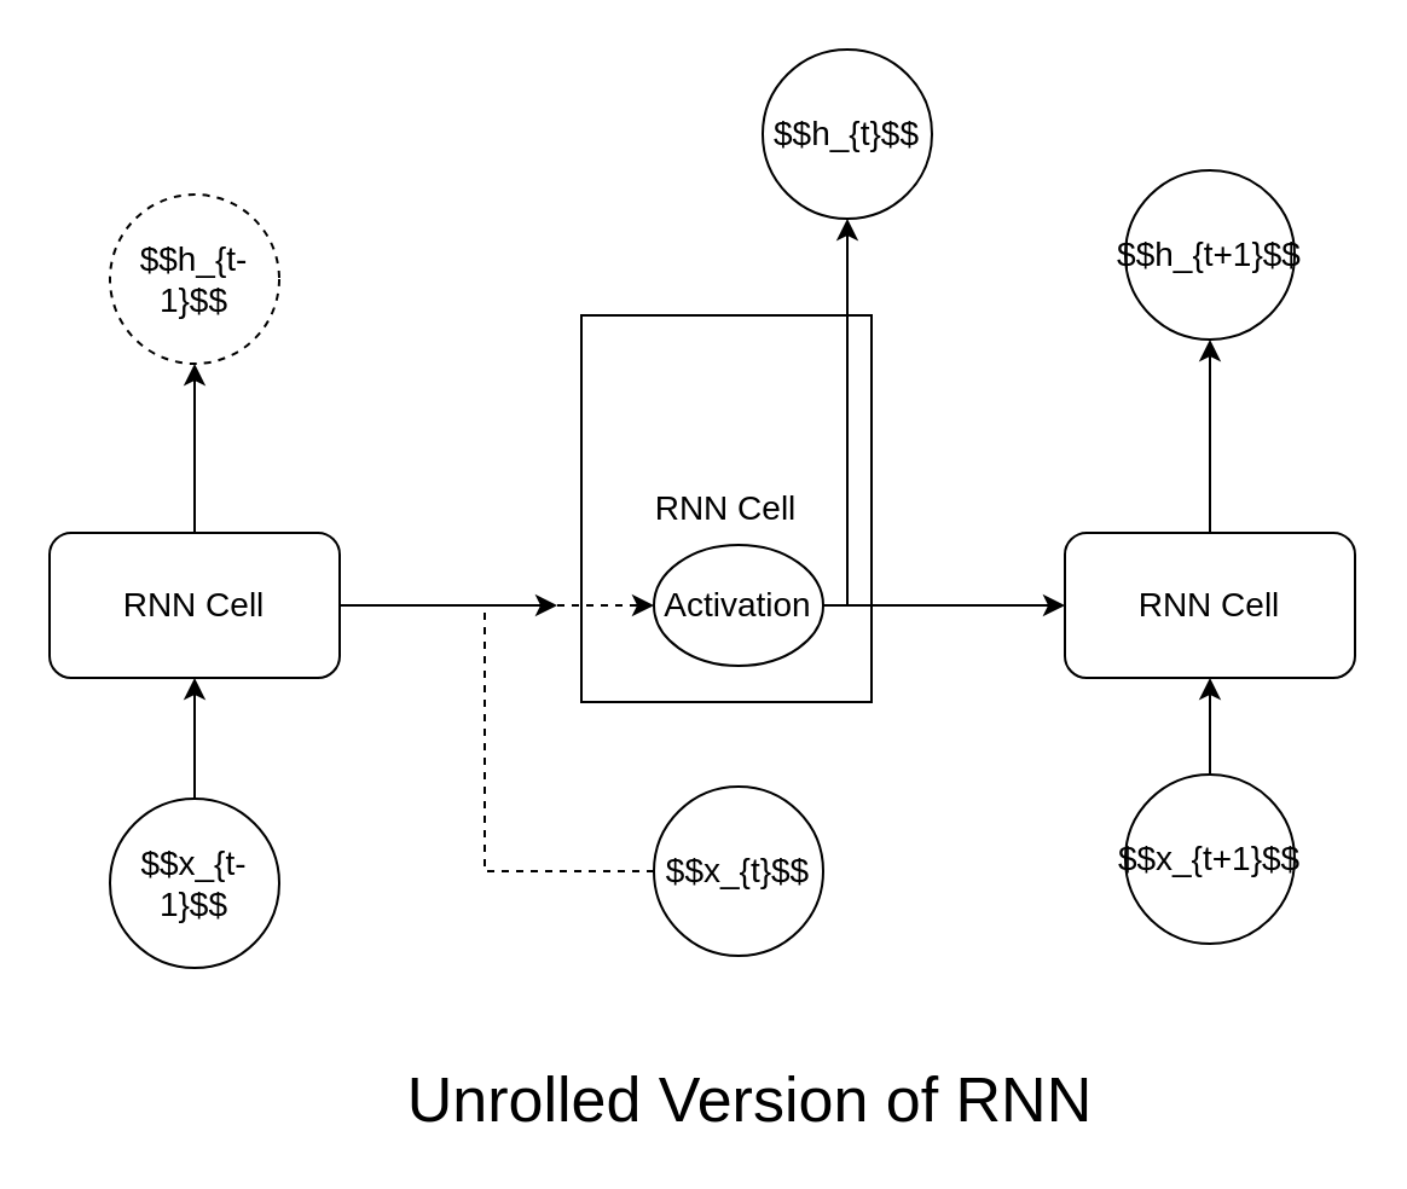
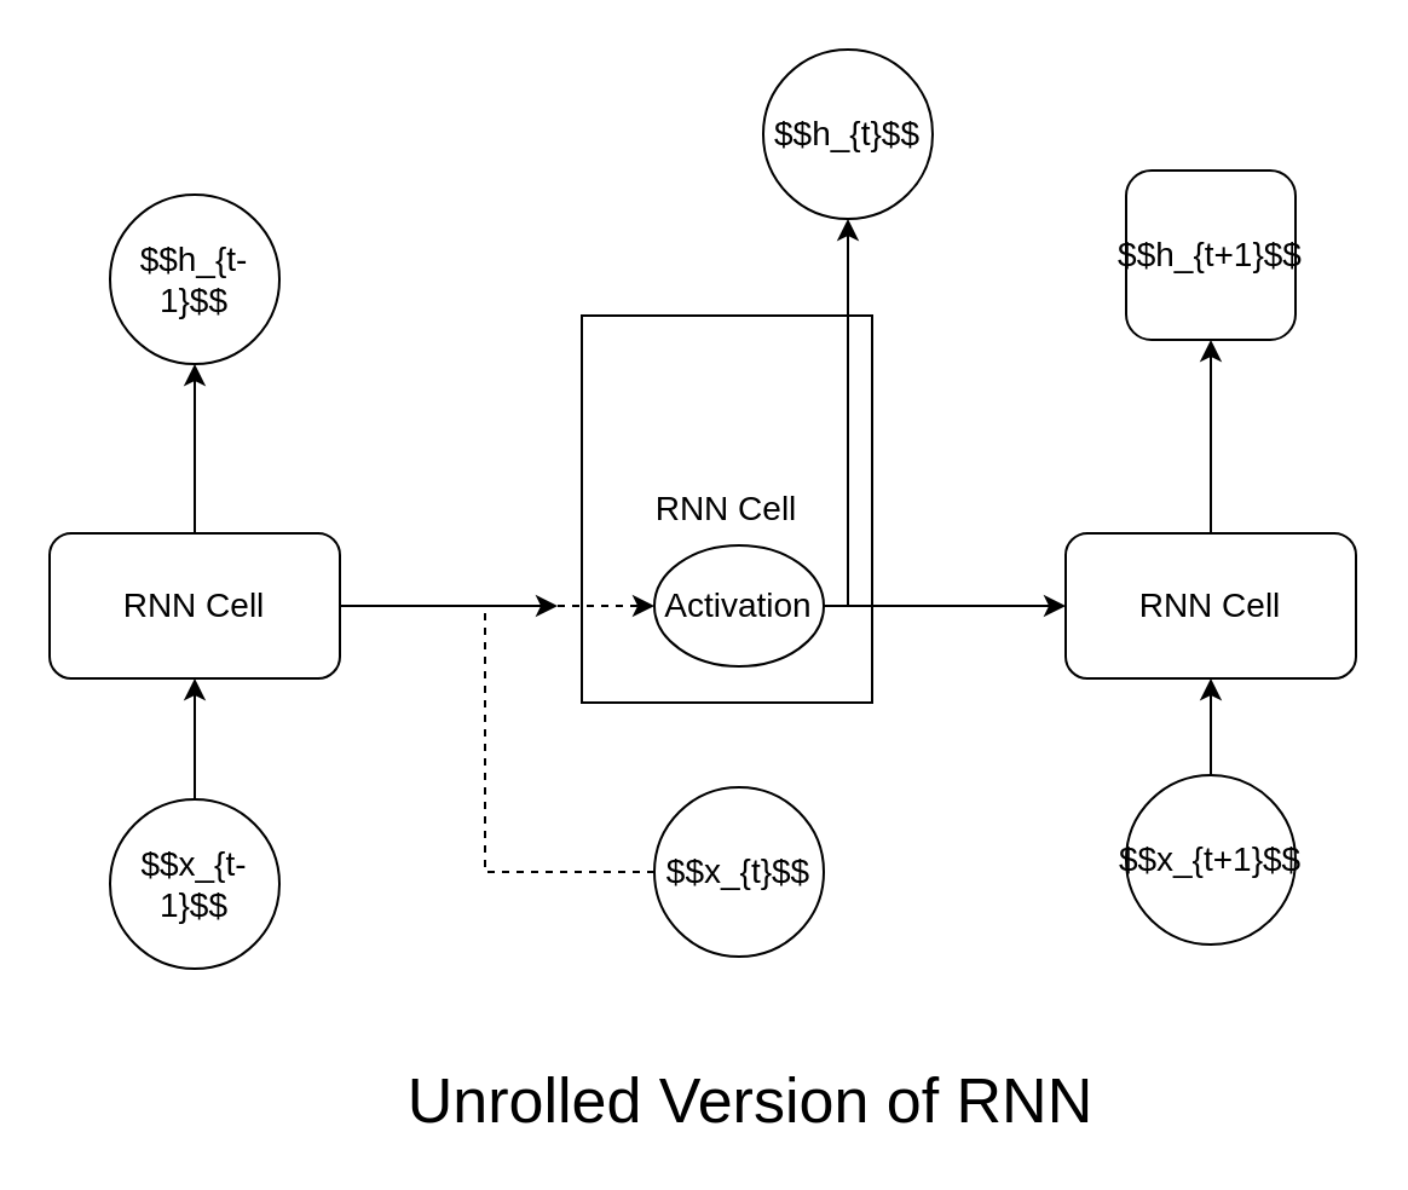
  <mxCell id="0" />
  <mxCell id="1" parent="0" />
  <mxCell id="2" value="RNN Cell" style="rounded=0;whiteSpace=wrap;html=1;fontSize=14;" vertex="1" parent="1"><mxGeometry x="240" y="130" width="120" height="160" as="geometry" /></mxCell>
  <mxCell id="3" value="" style="edgeStyle=orthogonalEdgeStyle;rounded=0;orthogonalLoop=1;jettySize=auto;html=1;fontSize=14;" edge="1" parent="1" source="5" target="10"><mxGeometry relative="1" as="geometry" /></mxCell>
  <mxCell id="4" style="edgeStyle=orthogonalEdgeStyle;rounded=0;orthogonalLoop=1;jettySize=auto;html=1;fontSize=14;" edge="1" parent="1" source="5"><mxGeometry relative="1" as="geometry"><mxPoint x="230" y="250" as="targetPoint" /></mxGeometry></mxCell>
  <mxCell id="5" value="RNN Cell" style="rounded=1;whiteSpace=wrap;html=1;fontSize=14;" vertex="1" parent="1"><mxGeometry x="20" y="220" width="120" height="60" as="geometry" /></mxCell>
  <mxCell id="6" value="" style="edgeStyle=orthogonalEdgeStyle;rounded=0;orthogonalLoop=1;jettySize=auto;html=1;fontSize=14;" edge="1" parent="1" source="7" target="11"><mxGeometry relative="1" as="geometry" /></mxCell>
  <mxCell id="7" value="RNN Cell" style="rounded=1;whiteSpace=wrap;html=1;fontSize=14;" vertex="1" parent="1"><mxGeometry x="440" y="220" width="120" height="60" as="geometry" /></mxCell>
  <mxCell id="8" value="" style="edgeStyle=orthogonalEdgeStyle;rounded=0;orthogonalLoop=1;jettySize=auto;html=1;fontSize=14;" edge="1" parent="1" source="9" target="5"><mxGeometry relative="1" as="geometry" /></mxCell>
  <mxCell id="9" value="$$x_{t-1}$$" style="ellipse;whiteSpace=wrap;html=1;aspect=fixed;fontSize=14;" vertex="1" parent="1"><mxGeometry x="45" y="330" width="70" height="70" as="geometry" /></mxCell>
- <mxCell id="10" value="$$h_{t-1}$$" style="ellipse;whiteSpace=wrap;html=1;aspect=fixed;fontSize=14;dashed=1;" vertex="1" parent="1"><mxGeometry x="45" y="80" width="70" height="70" as="geometry" /></mxCell>
- <mxCell id="11" value="$$h_{t+1}$$" style="ellipse;whiteSpace=wrap;html=1;aspect=fixed;fontSize=14;" vertex="1" parent="1"><mxGeometry x="465" y="70" width="70" height="70" as="geometry" /></mxCell>
+ <mxCell id="10" value="$$h_{t-1}$$" style="ellipse;whiteSpace=wrap;html=1;aspect=fixed;fontSize=14;" vertex="1" parent="1"><mxGeometry x="45" y="80" width="70" height="70" as="geometry" /></mxCell>
+ <mxCell id="11" value="$$h_{t+1}$$" style="whiteSpace=wrap;html=1;aspect=fixed;fontSize=14;rounded=1;" vertex="1" parent="1"><mxGeometry x="465" y="70" width="70" height="70" as="geometry" /></mxCell>
  <mxCell id="12" value="" style="edgeStyle=orthogonalEdgeStyle;rounded=0;orthogonalLoop=1;jettySize=auto;html=1;fontSize=14;" edge="1" parent="1" source="13" target="7"><mxGeometry relative="1" as="geometry" /></mxCell>
  <mxCell id="13" value="$$x_{t+1}$$" style="ellipse;whiteSpace=wrap;html=1;aspect=fixed;fontSize=14;" vertex="1" parent="1"><mxGeometry x="465" y="320" width="70" height="70" as="geometry" /></mxCell>
  <mxCell id="14" value="$$x_{t}$$" style="ellipse;whiteSpace=wrap;html=1;aspect=fixed;fontSize=14;" vertex="1" parent="1"><mxGeometry x="270" y="325" width="70" height="70" as="geometry" /></mxCell>
  <mxCell id="15" value="Activation" style="ellipse;whiteSpace=wrap;html=1;fontSize=14;" vertex="1" parent="1"><mxGeometry x="270" y="225" width="70" height="50" as="geometry" /></mxCell>
  <mxCell id="16" value="" style="endArrow=classic;html=1;rounded=0;entryX=0;entryY=0.5;entryDx=0;entryDy=0;exitX=0;exitY=0.5;exitDx=0;exitDy=0;fontSize=14;dashed=1;" edge="1" parent="1" source="14" target="15"><mxGeometry width="50" height="50" relative="1" as="geometry"><mxPoint x="280" y="380" as="sourcePoint" /><mxPoint x="330" y="330" as="targetPoint" /><Array as="points"><mxPoint x="200" y="360" /><mxPoint x="200" y="250" /></Array></mxGeometry></mxCell>
  <mxCell id="17" value="" style="endArrow=classic;html=1;rounded=0;exitX=1;exitY=0.5;exitDx=0;exitDy=0;entryX=0;entryY=0.5;entryDx=0;entryDy=0;fontSize=14;" edge="1" parent="1" source="15" target="7"><mxGeometry width="50" height="50" relative="1" as="geometry"><mxPoint x="360" y="350" as="sourcePoint" /><mxPoint x="410" y="300" as="targetPoint" /></mxGeometry></mxCell>
  <mxCell id="18" value="" style="endArrow=classic;html=1;rounded=0;fontSize=14;" edge="1" parent="1"><mxGeometry width="50" height="50" relative="1" as="geometry"><mxPoint x="350" y="250" as="sourcePoint" /><mxPoint x="350" y="90" as="targetPoint" /></mxGeometry></mxCell>
  <mxCell id="19" value="$$h_{t}$$" style="ellipse;whiteSpace=wrap;html=1;aspect=fixed;fontSize=14;" vertex="1" parent="1"><mxGeometry x="315" y="20" width="70" height="70" as="geometry" /></mxCell>
  <mxCell id="20" value="&lt;font style=&quot;font-size: 26px;&quot;&gt;Unrolled Version of RNN&lt;/font&gt;" style="text;html=1;align=center;verticalAlign=middle;whiteSpace=wrap;rounded=0;fontSize=14;" vertex="1" parent="1"><mxGeometry x="110" y="440" width="400" height="30" as="geometry" /></mxCell>
